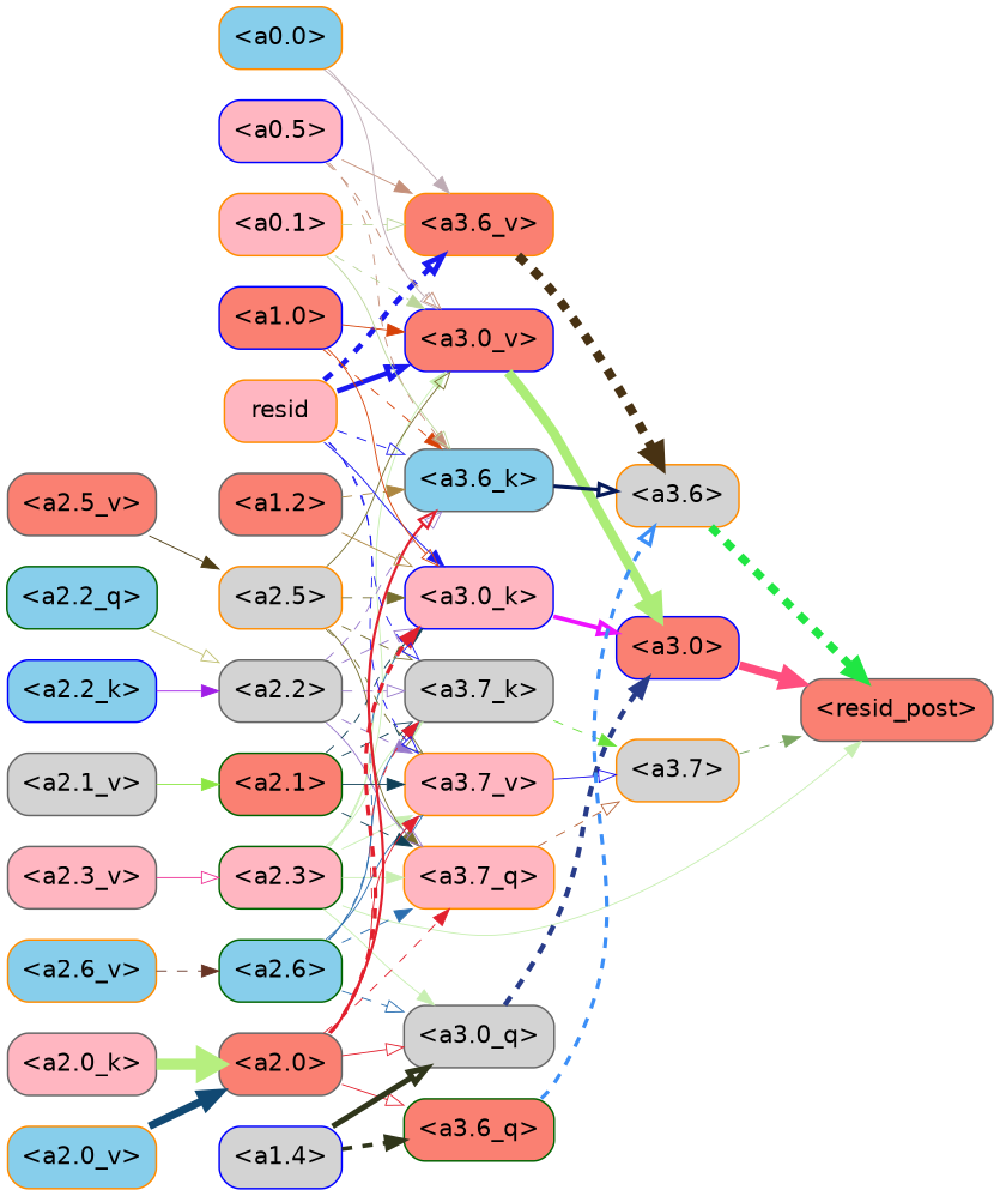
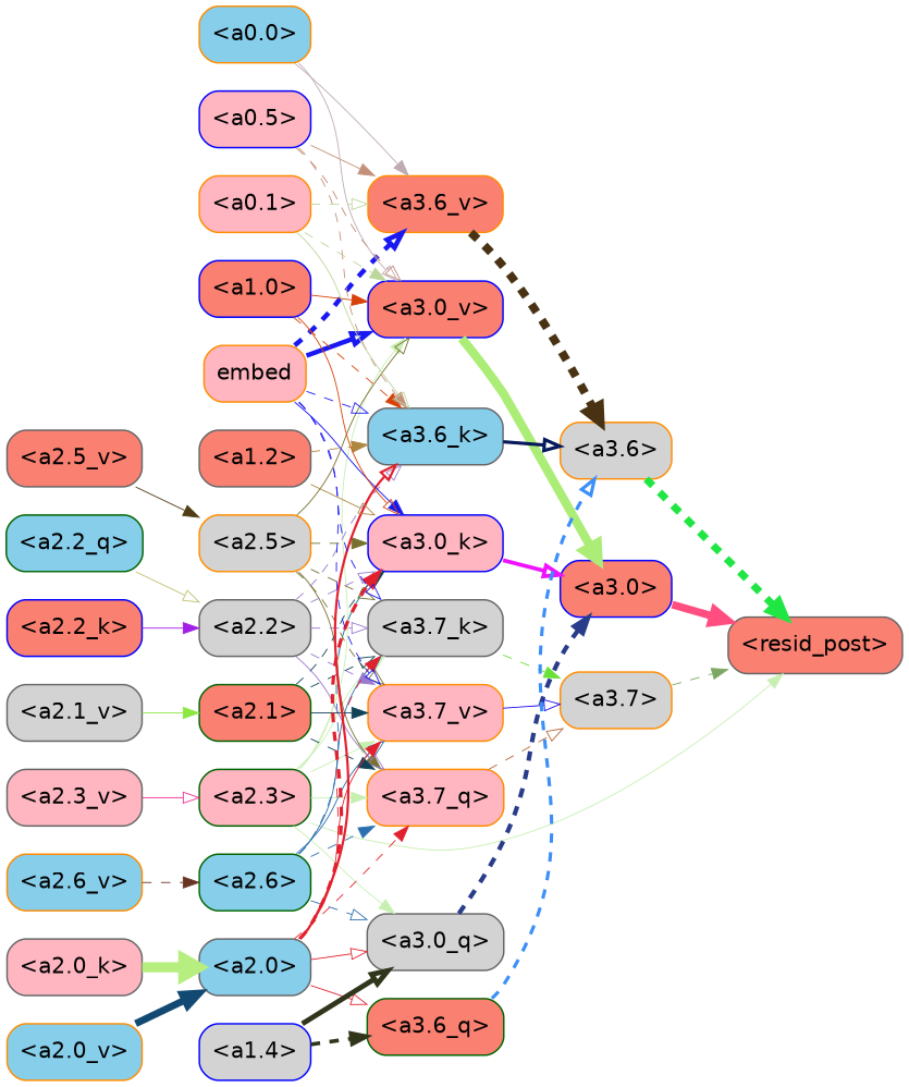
  strict digraph {
    rankdir=LR
    splines=true
    node [color=darkorange fillcolor=salmon fontname=Helvetica shape=box style="filled, rounded"]
    edge [arrowhead=onormal color="#c8efb2" penwidth=0.6 style=dashed]
    "<a3.7>" [fillcolor=lightgrey]
    "<resid_post>" [color=gray40]
    "<a3.6>" [fillcolor=lightgrey]
    "<a3.0>" [color=blue]
    "<a2.3>" [color=darkgreen fillcolor=lightpink]
    "<a3.7_q>" [fillcolor=lightpink]
    "<a3.0_q>" [color=gray40 fillcolor=lightgrey]
    "<a3.7_k>" [color=gray40 fillcolor=lightgrey]
    "<a3.0_k>" [color=blue fillcolor=lightpink]
    "<a3.7_v>" [fillcolor=lightpink]
    "<a3.0_v>" [color=blue]
    "<a3.6_q>" [color=darkgreen]
    "<a3.6_k>" [color=gray40 fillcolor=skyblue]
    "<a3.6_v>"
    "<a2.6>" [color=darkgreen fillcolor=skyblue]
    "<a2.5>" [fillcolor=lightgrey]
    "<a2.2>" [color=gray40 fillcolor=lightgrey]
    "<a2.1>" [color=darkgreen]
-   "<a2.0>" [color=gray40]
+   "<a2.0>" [color=gray40 fillcolor=skyblue]
    "<a1.4>" [color=blue fillcolor=lightgrey]
-   embed [fillcolor=lightpink label=resid]
+   embed [fillcolor=lightpink]
    "<a1.2>" [color=gray40]
    "<a1.0>" [color=blue]
    "<a0.5>" [color=blue fillcolor=lightpink]
    "<a0.1>" [fillcolor=lightpink]
    "<a0.0>" [fillcolor=skyblue]
    "<a2.2_q>" [color=darkgreen fillcolor=skyblue]
-   "<a2.2_k>" [color=blue fillcolor=skyblue]
+   "<a2.2_k>" [color=blue]
    "<a2.0_k>" [color=gray40 fillcolor=lightpink]
    "<a2.6_v>" [fillcolor=skyblue]
    "<a2.5_v>" [color=gray40]
    "<a2.3_v>" [color=gray40 fillcolor=lightpink]
    "<a2.1_v>" [color=gray40 fillcolor=lightgrey]
    "<a2.0_v>" [fillcolor=skyblue]
    "<a3.7>" -> "<resid_post>" [arrowhead=normal color="#7ca863"]
    "<a3.6>" -> "<resid_post>" [arrowhead=normal color="#20e643" penwidth=4.7534414529800415]
    "<a3.0>" -> "<resid_post>" [arrowhead=normal color="#ff4e7f" penwidth=4.898576855659485 style=solid]
    "<a2.3>" -> "<resid_post>" [arrowhead="" style=""]
    "<a2.3>" -> "<a3.7_q>" [arrowhead="" style=""]
    "<a2.3>" -> "<a3.0_q>" [arrowhead="" style=""]
    "<a2.3>" -> "<a3.7_k>" [arrowhead="" style=""]
    "<a2.3>" -> "<a3.0_k>" [arrowhead="" style=""]
    "<a2.3>" -> "<a3.7_v>" [arrowhead="" style=""]
    "<a2.3>" -> "<a3.0_v>" [arrowhead="" style=""]
    "<a3.7_q>" -> "<a3.7>" [color="#b86337"]
    "<a3.0_q>" -> "<a3.0>" [arrowhead=normal color="#283c8a" penwidth=2.870753765106201]
    "<a3.7_k>" -> "<a3.7>" [arrowhead=normal color="#68e138"]
    "<a3.0_k>" -> "<a3.0>" [color="#ee12ff" penwidth=2.520303964614868 style=solid]
    "<a3.7_v>" -> "<a3.7>" [color="#1506ec" style=solid]
    "<a3.0_v>" -> "<a3.0>" [color="#aced77" penwidth=5.680712580680847 arrowhead="" style=""]
    "<a3.6_q>" -> "<a3.6>" [color="#3c8ff7" penwidth=2.160832464694977]
    "<a3.6_k>" -> "<a3.6>" [color="#05195a" penwidth=2.13908451795578 style=solid]
    "<a3.6_v>" -> "<a3.6>" [arrowhead=normal color="#483213" penwidth=5.297133803367615]
    "<a2.6>" -> "<a3.7_q>" [arrowhead=normal color="#2b6fb0"]
    "<a2.6>" -> "<a3.0_q>" [color="#2b6fb0"]
    "<a2.6>" -> "<a3.7_k>" [arrowhead=normal color="#2b6fb0" style=solid]
    "<a2.6>" -> "<a3.0_k>" [color="#2b6fb0"]
    "<a2.6>" -> "<a3.7_v>" [color="#2b6fb0" style=solid]
    "<a2.5>" -> "<a3.7_q>" [arrowhead=normal color="#77702f" style=solid]
    "<a2.5>" -> "<a3.7_k>" [color="#77702f"]
    "<a2.5>" -> "<a3.0_k>" [arrowhead=normal color="#77702f"]
    "<a2.5>" -> "<a3.7_v>" [color="#77702f"]
    "<a2.5>" -> "<a3.0_v>" [color="#77702f" style=solid]
    "<a2.2>" -> "<a3.7_q>" [color="#997acc" style=solid]
    "<a2.2>" -> "<a3.7_k>" [color="#997acc"]
    "<a2.2>" -> "<a3.0_k>" [color="#997acc"]
    "<a2.2>" -> "<a3.7_v>" [arrowhead=normal color="#997acc"]
    "<a2.2>" -> "<a3.6_k>" [color="#997acc"]
    "<a2.1>" -> "<a3.7_q>" [arrowhead=normal color="#104157"]
    "<a2.1>" -> "<a3.7_k>" [color="#104157"]
    "<a2.1>" -> "<a3.0_k>" [arrowhead=normal color="#104157"]
    "<a2.1>" -> "<a3.7_v>" [arrowhead=normal color="#104157" style=solid]
    "<a2.0>" -> "<a3.7_q>" [arrowhead=normal color="#e2202e"]
    "<a2.0>" -> "<a3.0_q>" [color="#e2202e" style=solid]
    "<a2.0>" -> "<a3.7_k>" [arrowhead=normal color="#e2202e"]
    "<a2.0>" -> "<a3.0_k>" [arrowhead=normal color="#e2202e" penwidth=2.18752121925354]
    "<a2.0>" -> "<a3.7_v>" [arrowhead=normal color="#e2202e" style=solid]
    "<a2.0>" -> "<a3.6_q>" [color="#e2202e" style=solid]
    "<a2.0>" -> "<a3.6_k>" [color="#e2202e" penwidth=1.4957321882247925 style=solid]
    "<a1.4>" -> "<a3.0_q>" [color="#30361b" penwidth=3.299744725227356 style=solid]
    "<a1.4>" -> "<a3.6_q>" [arrowhead=normal color="#30361b" penwidth=2.4829938411712646]
    embed -> "<a3.7_k>" [color="#1a18f1"]
    embed -> "<a3.0_k>" [arrowhead=normal color="#1a18f1" penwidth=0.6394047290086746 style=solid]
    embed -> "<a3.7_v>" [color="#1a18f1"]
    embed -> "<a3.0_v>" [color="#1a18f1" penwidth=3.0212591886520386 style=solid]
    embed -> "<a3.6_k>" [color="#1a18f1"]
    embed -> "<a3.6_v>" [color="#1a18f1" penwidth=3.067279100418091]
    "<a1.2>" -> "<a3.0_k>" [color="#ad8741" style=solid]
    "<a1.2>" -> "<a3.6_k>" [arrowhead=normal color="#ad8741"]
    "<a1.0>" -> "<a3.0_k>" [color="#d74208" style=solid]
    "<a1.0>" -> "<a3.0_v>" [arrowhead=normal color="#d74208" style=solid]
    "<a1.0>" -> "<a3.6_k>" [arrowhead=normal color="#d74208"]
    "<a0.5>" -> "<a3.0_v>" [color="#c5907a" penwidth=0.648682102560997]
    "<a0.5>" -> "<a3.6_k>" [arrowhead=normal color="#c5907a"]
    "<a0.5>" -> "<a3.6_v>" [arrowhead=normal color="#c5907a" style=solid]
    "<a0.1>" -> "<a3.0_v>" [arrowhead=normal color="#bcd69b"]
    "<a0.1>" -> "<a3.6_k>" [color="#bcd69b" style=solid]
    "<a0.1>" -> "<a3.6_v>" [color="#bcd69b"]
    "<a0.0>" -> "<a3.0_v>" [color="#beabb4" style=solid]
    "<a0.0>" -> "<a3.6_v>" [arrowhead=normal color="#beabb4" style=solid]
    "<a2.2_q>" -> "<a2.2>" [color="#c0c071" style=solid]
    "<a2.2_k>" -> "<a2.2>" [arrowhead=normal color="#a01ee6" style=solid]
    "<a2.0_k>" -> "<a2.0>" [color="#b6ef7f" penwidth=6.447777509689331 arrowhead="" style=""]
    "<a2.6_v>" -> "<a2.6>" [arrowhead=normal color="#683525"]
    "<a2.5_v>" -> "<a2.5>" [arrowhead=normal color="#4f3e15" style=solid]
    "<a2.3_v>" -> "<a2.3>" [color="#ee2e93" style=solid]
    "<a2.1_v>" -> "<a2.1>" [arrowhead=normal color="#8ce743" style=solid]
    "<a2.0_v>" -> "<a2.0>" [arrowhead=normal color="#114973" penwidth=4.5695202350616455 style=solid]
  }
